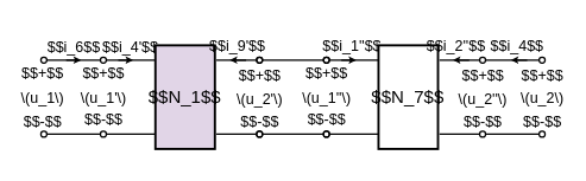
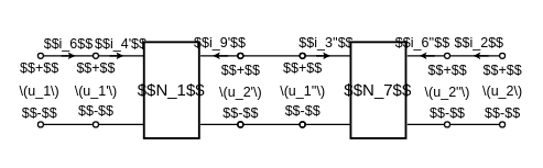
  <mxCell id="0" />
  <mxCell id="1" parent="0" />
  <mxCell id="2" value="$$+$$" style="text;html=1;resizable=1;autosize=1;align=center;verticalAlign=middle;points=[];fillColor=none;strokeColor=none;rounded=0;movable=1;rotatable=1;deletable=1;editable=1;connectable=0;fontSize=10;" parent="1" vertex="1"><mxGeometry x="316" y="44" width="15" height="12" as="geometry" /></mxCell>
  <mxCell id="3" value="$$-$$" style="text;resizable=1;autosize=1;align=center;verticalAlign=middle;points=[];fillColor=none;strokeColor=none;rounded=0;html=1;imageAspect=1;noLabel=0;recursiveResize=1;expand=1;editable=1;movable=1;rotatable=1;deletable=1;connectable=0;comic=0;fontSize=10;" parent="1" vertex="1"><mxGeometry x="316" y="76" width="15" height="9" as="geometry" /></mxCell>
  <mxCell id="4" value="$$+$$" style="text;html=1;resizable=1;autosize=1;align=center;verticalAlign=middle;points=[];fillColor=none;strokeColor=none;rounded=0;movable=1;rotatable=1;deletable=1;editable=1;connectable=0;fontSize=10;" parent="1" vertex="1"><mxGeometry x="20" y="43" width="15" height="12" as="geometry" /></mxCell>
  <mxCell id="5" value="\(u_2'\)" style="text;html=1;resizable=1;autosize=1;align=center;verticalAlign=middle;points=[];fillColor=none;strokeColor=none;rounded=0;comic=0;movable=1;rotatable=1;deletable=1;editable=1;connectable=0;fontSize=10;" parent="1" vertex="1"><mxGeometry x="164" y="56" width="20" height="20" as="geometry" /></mxCell>
  <mxCell id="6" value="" style="endArrow=oval;html=1;rounded=0;fontSize=10;startSize=4;endSize=4;endFill=0;" parent="1" edge="1"><mxGeometry width="50" height="50" relative="1" as="geometry"><mxPoint x="104" y="40" as="sourcePoint" /><mxPoint x="69" y="40" as="targetPoint" /></mxGeometry></mxCell>
  <mxCell id="7" value="" style="endArrow=classic;html=1;rounded=0;fontSize=10;endSize=2;" parent="1" edge="1"><mxGeometry width="50" height="50" relative="1" as="geometry"><mxPoint x="79" y="40" as="sourcePoint" /><mxPoint x="89" y="40" as="targetPoint" /></mxGeometry></mxCell>
  <mxCell id="8" value="$$i_4'$$" style="text;html=1;resizable=1;autosize=1;align=center;verticalAlign=middle;points=[];fillColor=none;strokeColor=none;rounded=0;fontSize=10;movable=1;rotatable=1;deletable=1;editable=1;connectable=0;" parent="1" vertex="1"><mxGeometry x="79" y="21" width="15" height="20" as="geometry" /></mxCell>
  <mxCell id="9" value="" style="endArrow=oval;html=1;rounded=0;fontSize=10;startSize=4;endSize=4;endFill=0;" parent="1" edge="1"><mxGeometry width="50" height="50" relative="1" as="geometry"><mxPoint x="114" y="90" as="sourcePoint" /><mxPoint x="69" y="90" as="targetPoint" /></mxGeometry></mxCell>
  <mxCell id="10" value="$$+$$" style="text;html=1;resizable=1;autosize=1;align=center;verticalAlign=middle;points=[];fillColor=none;strokeColor=none;rounded=0;movable=1;rotatable=1;deletable=1;editable=1;connectable=0;fontSize=10;" parent="1" vertex="1"><mxGeometry x="61" y="43" width="15" height="12" as="geometry" /></mxCell>
  <mxCell id="11" value="$$-$$" style="text;resizable=1;autosize=1;align=center;verticalAlign=middle;points=[];fillColor=none;strokeColor=none;rounded=0;html=1;imageAspect=1;noLabel=0;recursiveResize=1;expand=1;editable=1;movable=1;rotatable=1;deletable=1;connectable=0;comic=0;fontSize=10;" parent="1" vertex="1"><mxGeometry x="61" y="75" width="15" height="9" as="geometry" /></mxCell>
  <mxCell id="12" value="\(u_1'\)" style="text;html=1;resizable=1;autosize=1;align=center;verticalAlign=middle;points=[];fillColor=none;strokeColor=none;rounded=0;comic=0;movable=1;rotatable=1;deletable=1;editable=1;connectable=0;fontSize=10;" parent="1" vertex="1"><mxGeometry x="59" y="55" width="20" height="20" as="geometry" /></mxCell>
- <mxCell id="13" value="$$N_1$$" style="rounded=0;whiteSpace=wrap;html=1;strokeWidth=1.5;connectable=0;fillColor=#e1d5e7;" parent="1" vertex="1"><mxGeometry x="104" y="30" width="40" height="70" as="geometry" /></mxCell>
+ <mxCell id="13" value="$$N_1$$" style="rounded=0;whiteSpace=wrap;html=1;strokeWidth=1.5;connectable=0;" parent="1" vertex="1"><mxGeometry x="104" y="30" width="40" height="70" as="geometry" /></mxCell>
  <mxCell id="14" value="" style="endArrow=oval;html=1;rounded=0;fontSize=10;startSize=4;endSize=4;endFill=0;" parent="1" edge="1"><mxGeometry width="50" height="50" relative="1" as="geometry"><mxPoint x="145" y="40" as="sourcePoint" /><mxPoint x="174" y="40" as="targetPoint" /></mxGeometry></mxCell>
  <mxCell id="15" value="" style="endArrow=classic;html=1;rounded=0;fontSize=10;endSize=2;" parent="1" edge="1"><mxGeometry width="50" height="50" relative="1" as="geometry"><mxPoint x="165" y="40" as="sourcePoint" /><mxPoint x="154" y="40" as="targetPoint" /></mxGeometry></mxCell>
  <mxCell id="16" value="$$i_9'$$" style="text;html=1;resizable=1;autosize=1;align=center;verticalAlign=middle;points=[];fillColor=none;strokeColor=none;rounded=0;fontSize=10;movable=1;rotatable=1;deletable=1;editable=1;connectable=0;" parent="1" vertex="1"><mxGeometry x="151" y="20" width="15" height="20" as="geometry" /></mxCell>
  <mxCell id="17" value="" style="endArrow=oval;html=1;rounded=0;fontSize=10;startSize=4;endSize=4;endFill=0;" parent="1" edge="1"><mxGeometry width="50" height="50" relative="1" as="geometry"><mxPoint x="145" y="90" as="sourcePoint" /><mxPoint x="174" y="90" as="targetPoint" /></mxGeometry></mxCell>
  <mxCell id="18" value="$$+$$" style="text;html=1;resizable=1;autosize=1;align=center;verticalAlign=middle;points=[];fillColor=none;strokeColor=none;rounded=0;movable=1;rotatable=1;deletable=1;editable=1;connectable=0;fontSize=10;" parent="1" vertex="1"><mxGeometry x="166" y="44" width="15" height="12" as="geometry" /></mxCell>
  <mxCell id="19" value="$$-$$" style="text;resizable=1;autosize=1;align=center;verticalAlign=middle;points=[];fillColor=none;strokeColor=none;rounded=0;html=1;imageAspect=1;noLabel=0;recursiveResize=1;expand=1;editable=1;movable=1;rotatable=1;deletable=1;connectable=0;comic=0;fontSize=10;" parent="1" vertex="1"><mxGeometry x="166" y="76" width="15" height="9" as="geometry" /></mxCell>
  <mxCell id="20" value="" style="endArrow=oval;html=1;rounded=0;startSize=4;endSize=4;jumpSize=6;endFill=0;" parent="1" edge="1"><mxGeometry width="50" height="50" relative="1" as="geometry"><mxPoint x="326" y="90" as="sourcePoint" /><mxPoint x="364" y="90" as="targetPoint" /></mxGeometry></mxCell>
  <mxCell id="21" value="" style="endArrow=oval;html=1;rounded=0;fontSize=10;startSize=4;endSize=4;endFill=0;" parent="1" edge="1"><mxGeometry width="50" height="50" relative="1" as="geometry"><mxPoint x="67" y="40" as="sourcePoint" /><mxPoint x="29" y="40" as="targetPoint" /></mxGeometry></mxCell>
  <mxCell id="22" value="" style="endArrow=classic;html=1;rounded=0;fontSize=10;endSize=2;" parent="1" edge="1"><mxGeometry width="50" height="50" relative="1" as="geometry"><mxPoint x="44" y="40" as="sourcePoint" /><mxPoint x="54" y="40" as="targetPoint" /></mxGeometry></mxCell>
  <mxCell id="23" value="$$i_6$$" style="text;html=1;resizable=1;autosize=1;align=center;verticalAlign=middle;points=[];fillColor=none;strokeColor=none;rounded=0;fontSize=10;movable=1;rotatable=1;deletable=1;editable=1;connectable=0;" parent="1" vertex="1"><mxGeometry x="39" y="21" width="20" height="20" as="geometry" /></mxCell>
  <mxCell id="24" value="" style="endArrow=classic;html=1;rounded=0;fontSize=10;endSize=2;" parent="1" edge="1"><mxGeometry width="50" height="50" relative="1" as="geometry"><mxPoint x="354" y="40" as="sourcePoint" /><mxPoint x="343" y="40" as="targetPoint" /></mxGeometry></mxCell>
- <mxCell id="25" value="$$i_4$$" style="text;html=1;resizable=1;autosize=1;align=center;verticalAlign=middle;points=[];fillColor=none;strokeColor=none;rounded=0;fontSize=10;movable=1;rotatable=1;deletable=1;editable=1;connectable=0;" parent="1" vertex="1"><mxGeometry x="339" y="20" width="15" height="20" as="geometry" /></mxCell>
+ <mxCell id="25" value="$$i_2$$" style="text;html=1;resizable=1;autosize=1;align=center;verticalAlign=middle;points=[];fillColor=none;strokeColor=none;rounded=0;fontSize=10;movable=1;rotatable=1;deletable=1;editable=1;connectable=0;" parent="1" vertex="1"><mxGeometry x="339" y="20" width="15" height="20" as="geometry" /></mxCell>
  <mxCell id="26" value="\(u_2''\)" style="text;html=1;resizable=1;autosize=1;align=center;verticalAlign=middle;points=[];fillColor=none;strokeColor=none;rounded=0;comic=0;movable=1;rotatable=1;deletable=1;editable=1;connectable=0;fontSize=10;" parent="1" vertex="1"><mxGeometry x="314" y="56" width="20" height="20" as="geometry" /></mxCell>
  <mxCell id="27" value="" style="endArrow=oval;html=1;rounded=0;fontSize=10;startSize=4;endSize=4;endFill=0;" parent="1" edge="1"><mxGeometry width="50" height="50" relative="1" as="geometry"><mxPoint x="254" y="40" as="sourcePoint" /><mxPoint x="219" y="40" as="targetPoint" /></mxGeometry></mxCell>
  <mxCell id="28" value="" style="endArrow=classic;html=1;rounded=0;fontSize=10;endSize=2;" parent="1" edge="1"><mxGeometry width="50" height="50" relative="1" as="geometry"><mxPoint x="229" y="40" as="sourcePoint" /><mxPoint x="239" y="40" as="targetPoint" /></mxGeometry></mxCell>
- <mxCell id="29" value="$$i_1''$$" style="text;html=1;resizable=1;autosize=1;align=center;verticalAlign=middle;points=[];fillColor=none;strokeColor=none;rounded=0;fontSize=10;movable=1;rotatable=1;deletable=1;editable=1;connectable=0;" parent="1" vertex="1"><mxGeometry x="227" y="20" width="17" height="20" as="geometry" /></mxCell>
+ <mxCell id="29" value="$$i_3''$$" style="text;html=1;resizable=1;autosize=1;align=center;verticalAlign=middle;points=[];fillColor=none;strokeColor=none;rounded=0;fontSize=10;movable=1;rotatable=1;deletable=1;editable=1;connectable=0;" parent="1" vertex="1"><mxGeometry x="227" y="20" width="17" height="20" as="geometry" /></mxCell>
  <mxCell id="30" value="" style="endArrow=oval;html=1;rounded=0;fontSize=10;startSize=4;endSize=4;endFill=0;" parent="1" edge="1"><mxGeometry width="50" height="50" relative="1" as="geometry"><mxPoint x="264" y="90" as="sourcePoint" /><mxPoint x="219" y="90" as="targetPoint" /></mxGeometry></mxCell>
  <mxCell id="31" value="$$+$$" style="text;html=1;resizable=1;autosize=1;align=center;verticalAlign=middle;points=[];fillColor=none;strokeColor=none;rounded=0;movable=1;rotatable=1;deletable=1;editable=1;connectable=0;fontSize=10;" parent="1" vertex="1"><mxGeometry x="211" y="43" width="15" height="12" as="geometry" /></mxCell>
  <mxCell id="32" value="$$-$$" style="text;resizable=1;autosize=1;align=center;verticalAlign=middle;points=[];fillColor=none;strokeColor=none;rounded=0;html=1;imageAspect=1;noLabel=0;recursiveResize=1;expand=1;editable=1;movable=1;rotatable=1;deletable=1;connectable=0;comic=0;fontSize=10;" parent="1" vertex="1"><mxGeometry x="211" y="75" width="15" height="9" as="geometry" /></mxCell>
  <mxCell id="33" value="\(u_1''\)" style="text;html=1;resizable=1;autosize=1;align=center;verticalAlign=middle;points=[];fillColor=none;strokeColor=none;rounded=0;comic=0;movable=1;rotatable=1;deletable=1;editable=1;connectable=0;fontSize=10;" parent="1" vertex="1"><mxGeometry x="209" y="55" width="20" height="20" as="geometry" /></mxCell>
  <mxCell id="34" value="$$N_7$$" style="rounded=0;whiteSpace=wrap;html=1;strokeWidth=1.5;connectable=0;" parent="1" vertex="1"><mxGeometry x="254" y="30" width="40" height="70" as="geometry" /></mxCell>
  <mxCell id="35" value="" style="endArrow=oval;html=1;rounded=0;fontSize=10;startSize=4;endSize=4;endFill=0;" parent="1" edge="1"><mxGeometry width="50" height="50" relative="1" as="geometry"><mxPoint x="295" y="40" as="sourcePoint" /><mxPoint x="324" y="40" as="targetPoint" /></mxGeometry></mxCell>
  <mxCell id="36" value="" style="endArrow=classic;html=1;rounded=0;fontSize=10;endSize=2;" parent="1" edge="1"><mxGeometry width="50" height="50" relative="1" as="geometry"><mxPoint x="315" y="40" as="sourcePoint" /><mxPoint x="304" y="40" as="targetPoint" /></mxGeometry></mxCell>
- <mxCell id="37" value="$$i_2''$$" style="text;html=1;resizable=1;autosize=1;align=center;verticalAlign=middle;points=[];fillColor=none;strokeColor=none;rounded=0;fontSize=10;movable=1;rotatable=1;deletable=1;editable=1;connectable=0;" parent="1" vertex="1"><mxGeometry x="296" y="20" width="20" height="20" as="geometry" /></mxCell>
+ <mxCell id="37" value="$$i_6''$$" style="text;html=1;resizable=1;autosize=1;align=center;verticalAlign=middle;points=[];fillColor=none;strokeColor=none;rounded=0;fontSize=10;movable=1;rotatable=1;deletable=1;editable=1;connectable=0;" parent="1" vertex="1"><mxGeometry x="296" y="20" width="20" height="20" as="geometry" /></mxCell>
  <mxCell id="38" value="" style="endArrow=oval;html=1;rounded=0;fontSize=10;startSize=4;endSize=4;endFill=0;" parent="1" edge="1"><mxGeometry width="50" height="50" relative="1" as="geometry"><mxPoint x="295" y="90" as="sourcePoint" /><mxPoint x="324" y="90" as="targetPoint" /></mxGeometry></mxCell>
  <mxCell id="39" value="$$-$$" style="text;resizable=1;autosize=1;align=center;verticalAlign=middle;points=[];fillColor=none;strokeColor=none;rounded=0;html=1;imageAspect=1;noLabel=0;recursiveResize=1;expand=1;editable=1;movable=1;rotatable=1;deletable=1;connectable=0;comic=0;fontSize=10;" parent="1" vertex="1"><mxGeometry x="356" y="76" width="15" height="9" as="geometry" /></mxCell>
  <mxCell id="40" value="\(u_1\)" style="text;html=1;resizable=1;autosize=1;align=center;verticalAlign=middle;points=[];fillColor=none;strokeColor=none;rounded=0;comic=0;movable=1;rotatable=1;deletable=1;editable=1;connectable=0;fontSize=10;" parent="1" vertex="1"><mxGeometry x="20" y="55" width="15" height="20" as="geometry" /></mxCell>
  <mxCell id="41" value="\(u_2\)" style="text;html=1;resizable=1;autosize=1;align=center;verticalAlign=middle;points=[];fillColor=none;strokeColor=none;rounded=0;comic=0;movable=1;rotatable=1;deletable=1;editable=1;connectable=0;fontSize=10;" parent="1" vertex="1"><mxGeometry x="359" y="55" width="10" height="20" as="geometry" /></mxCell>
  <mxCell id="42" value="" style="endArrow=oval;html=1;rounded=0;fontSize=10;startSize=4;endSize=4;endFill=0;" edge="1" parent="1"><mxGeometry width="50" height="50" relative="1" as="geometry"><mxPoint x="67" y="90" as="sourcePoint" /><mxPoint x="29" y="90" as="targetPoint" /></mxGeometry></mxCell>
  <mxCell id="43" value="$$-$$" style="text;resizable=1;autosize=1;align=center;verticalAlign=middle;points=[];fillColor=none;strokeColor=none;rounded=0;html=1;imageAspect=1;noLabel=0;recursiveResize=1;expand=1;editable=1;movable=1;rotatable=1;deletable=1;connectable=0;comic=0;fontSize=10;" vertex="1" parent="1"><mxGeometry x="20" y="76" width="15" height="9" as="geometry" /></mxCell>
  <mxCell id="44" value="" style="endArrow=oval;html=1;rounded=0;startSize=4;endSize=4;jumpSize=6;endFill=0;" edge="1" parent="1"><mxGeometry width="50" height="50" relative="1" as="geometry"><mxPoint x="326" y="40" as="sourcePoint" /><mxPoint x="364" y="40" as="targetPoint" /></mxGeometry></mxCell>
  <mxCell id="45" value="$$+$$" style="text;html=1;resizable=1;autosize=1;align=center;verticalAlign=middle;points=[];fillColor=none;strokeColor=none;rounded=0;movable=1;rotatable=1;deletable=1;editable=1;connectable=0;fontSize=10;" vertex="1" parent="1"><mxGeometry x="356.5" y="44" width="15" height="12" as="geometry" /></mxCell>
  <mxCell id="46" value="" style="endArrow=oval;html=1;rounded=0;startArrow=oval;startFill=0;endFill=0;endSize=4;startSize=4;" edge="1" parent="1"><mxGeometry width="50" height="50" relative="1" as="geometry"><mxPoint x="174" y="40" as="sourcePoint" /><mxPoint x="219" y="40" as="targetPoint" /></mxGeometry></mxCell>
  <mxCell id="47" value="" style="endArrow=oval;html=1;rounded=0;startArrow=oval;startFill=0;endFill=0;endSize=4;startSize=4;" edge="1" parent="1"><mxGeometry width="50" height="50" relative="1" as="geometry"><mxPoint x="174" y="90" as="sourcePoint" /><mxPoint x="219" y="90" as="targetPoint" /></mxGeometry></mxCell>
